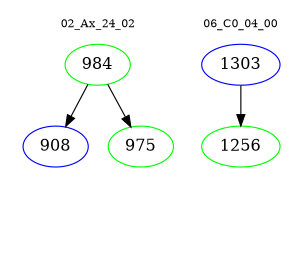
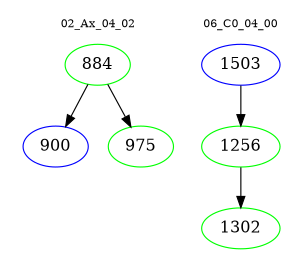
  digraph {
    node [color=green]
    edge [color=black]
-   n1 [color=blue label=908]
-   n2 [label=984]
+   n1 [color=blue label=900]
+   n2 [label=884]
    n3 [label=975]
-   n4 [color=blue label=1303]
+   n4 [color=blue label=1503]
    n5 [label=1256]
+   n6 [label=1302]
    subgraph cluster_1 {
      color=white
      fontsize=10
-     label="02_Ax_24_02"
+     label="02_Ax_04_02"
      n1
      n2
      n3
    }
    subgraph cluster_2 {
      color=white
      fontsize=10
      label="06_C0_04_00"
      n4
      n5
+     n6
    }
    n2 -> n1
    n2 -> n3
    n4 -> n5
+   n5 -> n6
  }
